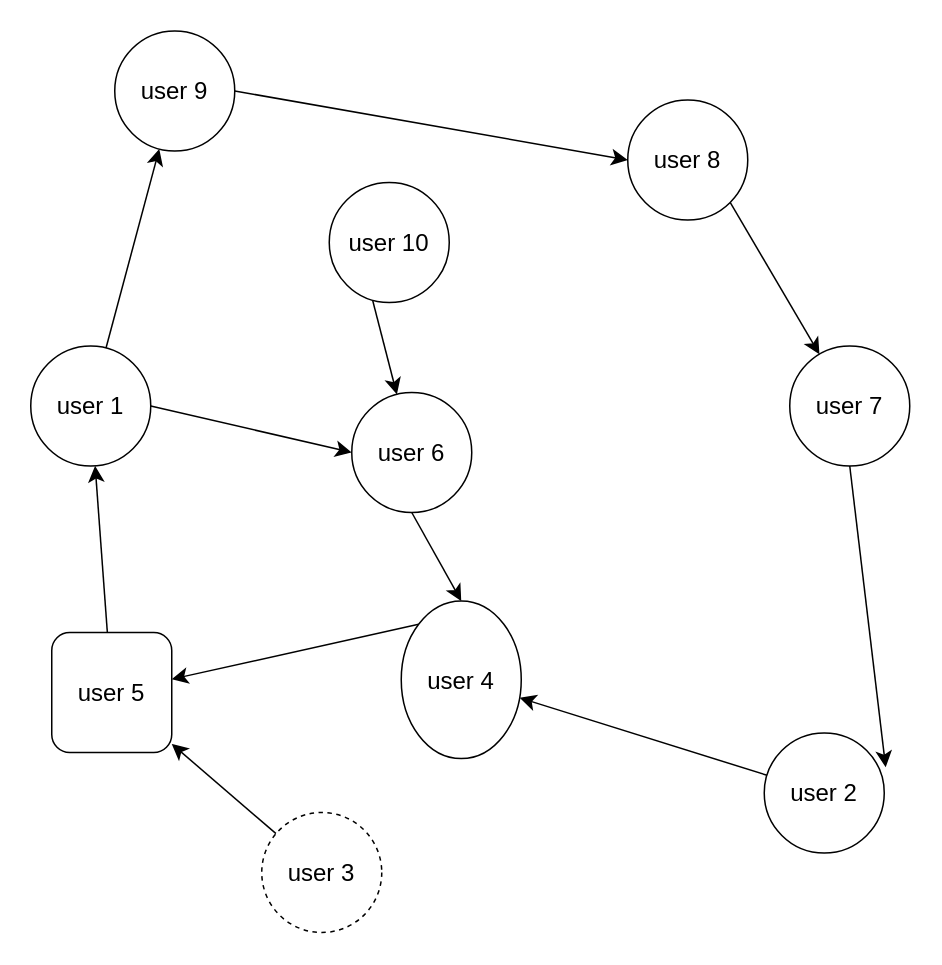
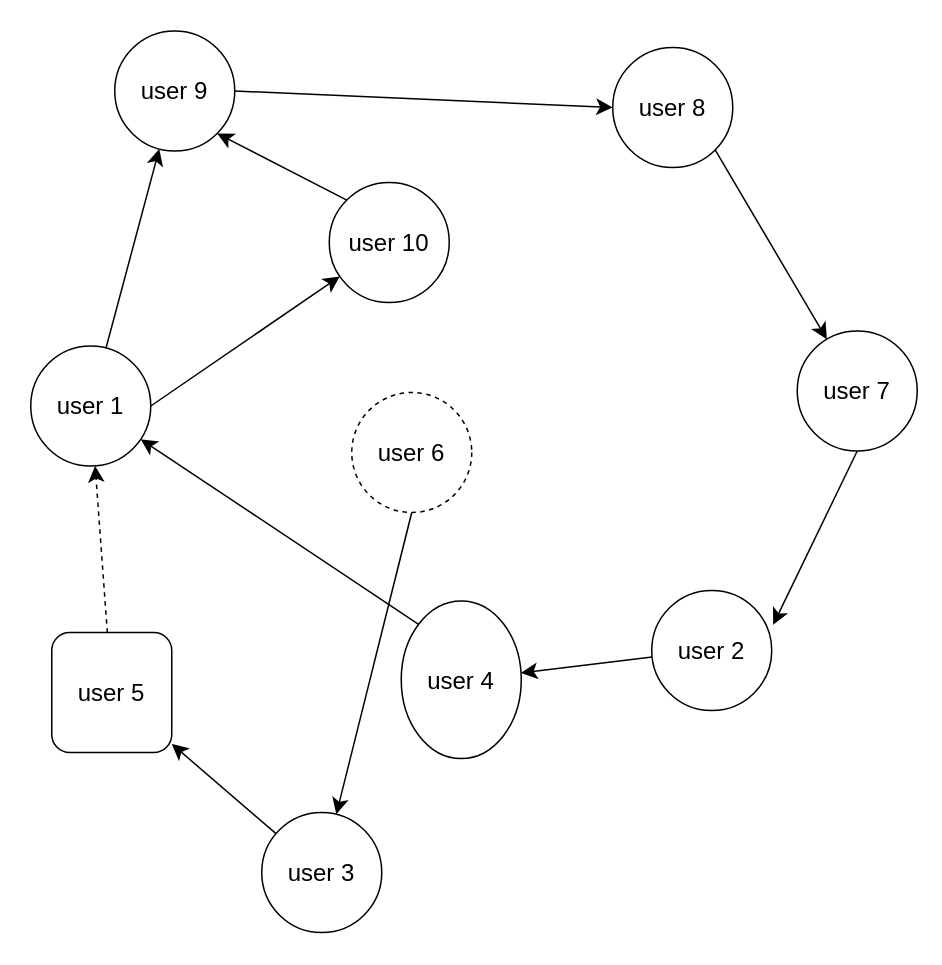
  <mxCell id="0" />
  <mxCell id="1" parent="0" />
- <mxCell id="2" style="edgeStyle=none;curved=1;rounded=0;orthogonalLoop=1;jettySize=auto;html=1;exitX=1;exitY=0.5;exitDx=0;exitDy=0;entryX=0;entryY=0.5;entryDx=0;entryDy=0;fontSize=12;startSize=8;endSize=8;" edge="1" parent="1" source="4" target="16"><mxGeometry relative="1" as="geometry" /></mxCell>
+ <mxCell id="2" style="edgeStyle=none;curved=1;rounded=0;orthogonalLoop=1;jettySize=auto;html=1;exitX=1;exitY=0.5;exitDx=0;exitDy=0;fontSize=12;startSize=8;endSize=8;" edge="1" parent="1" source="4" target="22"><mxGeometry relative="1" as="geometry" /></mxCell>
  <mxCell id="3" style="edgeStyle=none;curved=1;rounded=0;orthogonalLoop=1;jettySize=auto;html=1;fontSize=12;startSize=8;endSize=8;" edge="1" parent="1" source="4" target="18"><mxGeometry relative="1" as="geometry" /></mxCell>
  <mxCell id="4" value="&lt;font style=&quot;font-size: 16px;&quot;&gt;user 1&lt;/font&gt;" style="ellipse;whiteSpace=wrap;html=1;aspect=fixed;" vertex="1" parent="1"><mxGeometry x="20" y="230" width="80" height="80" as="geometry" /></mxCell>
  <mxCell id="5" style="edgeStyle=none;curved=1;rounded=0;orthogonalLoop=1;jettySize=auto;html=1;fontSize=12;startSize=8;endSize=8;" edge="1" parent="1" source="6" target="12"><mxGeometry relative="1" as="geometry" /></mxCell>
- <mxCell id="6" value="&lt;font style=&quot;font-size: 16px;&quot;&gt;user 3&lt;/font&gt;" style="ellipse;whiteSpace=wrap;html=1;aspect=fixed;dashed=1;" vertex="1" parent="1"><mxGeometry x="174" y="541" width="80" height="80" as="geometry" /></mxCell>
+ <mxCell id="6" value="&lt;font style=&quot;font-size: 16px;&quot;&gt;user 3&lt;/font&gt;" style="ellipse;whiteSpace=wrap;html=1;aspect=fixed;" vertex="1" parent="1"><mxGeometry x="174" y="541" width="80" height="80" as="geometry" /></mxCell>
  <mxCell id="7" style="edgeStyle=none;curved=1;rounded=0;orthogonalLoop=1;jettySize=auto;html=1;fontSize=12;startSize=8;endSize=8;" edge="1" parent="1" source="8" target="10"><mxGeometry relative="1" as="geometry" /></mxCell>
- <mxCell id="8" value="&lt;font style=&quot;font-size: 16px;&quot;&gt;user 2&lt;/font&gt;" style="ellipse;whiteSpace=wrap;html=1;aspect=fixed;" vertex="1" parent="1"><mxGeometry x="509" y="488" width="80" height="80" as="geometry" /></mxCell>
- <mxCell id="9" style="edgeStyle=none;curved=1;rounded=0;orthogonalLoop=1;jettySize=auto;html=1;exitX=0;exitY=0;exitDx=0;exitDy=0;fontSize=12;startSize=8;endSize=8;" edge="1" parent="1" source="10" target="12"><mxGeometry relative="1" as="geometry" /></mxCell>
+ <mxCell id="8" value="&lt;font style=&quot;font-size: 16px;&quot;&gt;user 2&lt;/font&gt;" style="ellipse;whiteSpace=wrap;html=1;aspect=fixed;" vertex="1" parent="1"><mxGeometry x="434" y="393" width="80" height="80" as="geometry" /></mxCell>
+ <mxCell id="9" style="edgeStyle=none;curved=1;rounded=0;orthogonalLoop=1;jettySize=auto;html=1;exitX=0;exitY=0;exitDx=0;exitDy=0;fontSize=12;startSize=8;endSize=8;" edge="1" parent="1" source="10" target="4"><mxGeometry relative="1" as="geometry" /></mxCell>
  <mxCell id="10" value="&lt;font style=&quot;font-size: 16px;&quot;&gt;user 4&lt;/font&gt;" style="ellipse;whiteSpace=wrap;html=1;aspect=fixed;" vertex="1" parent="1"><mxGeometry x="267" y="400" width="80" height="105" as="geometry" /></mxCell>
- <mxCell id="11" style="edgeStyle=none;curved=1;rounded=0;orthogonalLoop=1;jettySize=auto;html=1;fontSize=12;startSize=8;endSize=8;" edge="1" parent="1" source="12" target="4"><mxGeometry relative="1" as="geometry" /></mxCell>
+ <mxCell id="11" style="edgeStyle=none;curved=1;rounded=0;orthogonalLoop=1;jettySize=auto;html=1;fontSize=12;startSize=8;endSize=8;dashed=1;" edge="1" parent="1" source="12" target="4"><mxGeometry relative="1" as="geometry" /></mxCell>
  <mxCell id="12" value="&lt;font style=&quot;font-size: 16px;&quot;&gt;user 5&lt;/font&gt;" style="whiteSpace=wrap;html=1;aspect=fixed;rounded=1;" vertex="1" parent="1"><mxGeometry y="421" width="80" height="80" as="geometry" x="34" /></mxCell>
  <mxCell id="13" style="edgeStyle=none;curved=1;rounded=0;orthogonalLoop=1;jettySize=auto;html=1;exitX=1;exitY=1;exitDx=0;exitDy=0;fontSize=12;startSize=8;endSize=8;" edge="1" parent="1" source="14" target="20"><mxGeometry relative="1" as="geometry" /></mxCell>
- <mxCell id="14" value="&lt;font style=&quot;font-size: 16px;&quot;&gt;user 8&lt;/font&gt;" style="ellipse;whiteSpace=wrap;html=1;aspect=fixed;" vertex="1" parent="1"><mxGeometry x="418" y="66" width="80" height="80" as="geometry" /></mxCell>
- <mxCell id="15" style="edgeStyle=none;curved=1;rounded=0;orthogonalLoop=1;jettySize=auto;html=1;exitX=0.5;exitY=1;exitDx=0;exitDy=0;entryX=0.5;entryY=0;entryDx=0;entryDy=0;fontSize=12;startSize=8;endSize=8;" edge="1" parent="1" source="16" target="10"><mxGeometry relative="1" as="geometry" /></mxCell>
- <mxCell id="16" value="&lt;font style=&quot;font-size: 16px;&quot;&gt;user 6&lt;/font&gt;" style="ellipse;whiteSpace=wrap;html=1;aspect=fixed;" vertex="1" parent="1"><mxGeometry x="234" y="261" width="80" height="80" as="geometry" /></mxCell>
+ <mxCell id="14" value="&lt;font style=&quot;font-size: 16px;&quot;&gt;user 8&lt;/font&gt;" style="ellipse;whiteSpace=wrap;html=1;aspect=fixed;" vertex="1" parent="1"><mxGeometry x="408" y="31" width="80" height="80" as="geometry" /></mxCell>
+ <mxCell id="15" style="edgeStyle=none;curved=1;rounded=0;orthogonalLoop=1;jettySize=auto;html=1;exitX=0.5;exitY=1;exitDx=0;exitDy=0;fontSize=12;startSize=8;endSize=8;" edge="1" parent="1" source="16" target="6"><mxGeometry relative="1" as="geometry" /></mxCell>
+ <mxCell id="16" value="&lt;font style=&quot;font-size: 16px;&quot;&gt;user 6&lt;/font&gt;" style="ellipse;whiteSpace=wrap;html=1;aspect=fixed;dashed=1;" vertex="1" parent="1"><mxGeometry x="234" y="261" width="80" height="80" as="geometry" /></mxCell>
  <mxCell id="17" style="edgeStyle=none;curved=1;rounded=0;orthogonalLoop=1;jettySize=auto;html=1;exitX=1;exitY=0.5;exitDx=0;exitDy=0;entryX=0;entryY=0.5;entryDx=0;entryDy=0;fontSize=12;startSize=8;endSize=8;" edge="1" parent="1" source="18" target="14"><mxGeometry relative="1" as="geometry" /></mxCell>
  <mxCell id="18" value="&lt;font style=&quot;font-size: 16px;&quot;&gt;user 9&lt;/font&gt;" style="ellipse;whiteSpace=wrap;html=1;aspect=fixed;" vertex="1" parent="1"><mxGeometry x="76" y="20" width="80" height="80" as="geometry" /></mxCell>
  <mxCell id="19" style="edgeStyle=none;curved=1;rounded=0;orthogonalLoop=1;jettySize=auto;html=1;exitX=0.5;exitY=1;exitDx=0;exitDy=0;entryX=1.012;entryY=0.286;entryDx=0;entryDy=0;fontSize=12;startSize=8;endSize=8;entryPerimeter=0;" edge="1" parent="1" source="20" target="8"><mxGeometry relative="1" as="geometry" /></mxCell>
- <mxCell id="20" value="&lt;font style=&quot;font-size: 16px;&quot;&gt;user 7&lt;/font&gt;" style="ellipse;whiteSpace=wrap;html=1;aspect=fixed;" vertex="1" parent="1"><mxGeometry x="526" y="230" width="80" height="80" as="geometry" /></mxCell>
- <mxCell id="21" style="edgeStyle=none;curved=1;rounded=0;orthogonalLoop=1;jettySize=auto;html=1;exitX=0;exitY=0;exitDx=0;exitDy=0;fontSize=12;startSize=8;endSize=8;" edge="1" parent="1" source="22" target="16"><mxGeometry relative="1" as="geometry" /></mxCell>
+ <mxCell id="20" value="&lt;font style=&quot;font-size: 16px;&quot;&gt;user 7&lt;/font&gt;" style="ellipse;whiteSpace=wrap;html=1;aspect=fixed;" vertex="1" parent="1"><mxGeometry x="531" y="220" width="80" height="80" as="geometry" /></mxCell>
+ <mxCell id="21" style="edgeStyle=none;curved=1;rounded=0;orthogonalLoop=1;jettySize=auto;html=1;exitX=0;exitY=0;exitDx=0;exitDy=0;entryX=1;entryY=1;entryDx=0;entryDy=0;fontSize=12;startSize=8;endSize=8;" edge="1" parent="1" source="22" target="18"><mxGeometry relative="1" as="geometry" /></mxCell>
  <mxCell id="22" value="&lt;font style=&quot;font-size: 16px;&quot;&gt;user 10&lt;/font&gt;" style="ellipse;whiteSpace=wrap;html=1;aspect=fixed;" vertex="1" parent="1"><mxGeometry x="219" y="121" width="80" height="80" as="geometry" /></mxCell>
